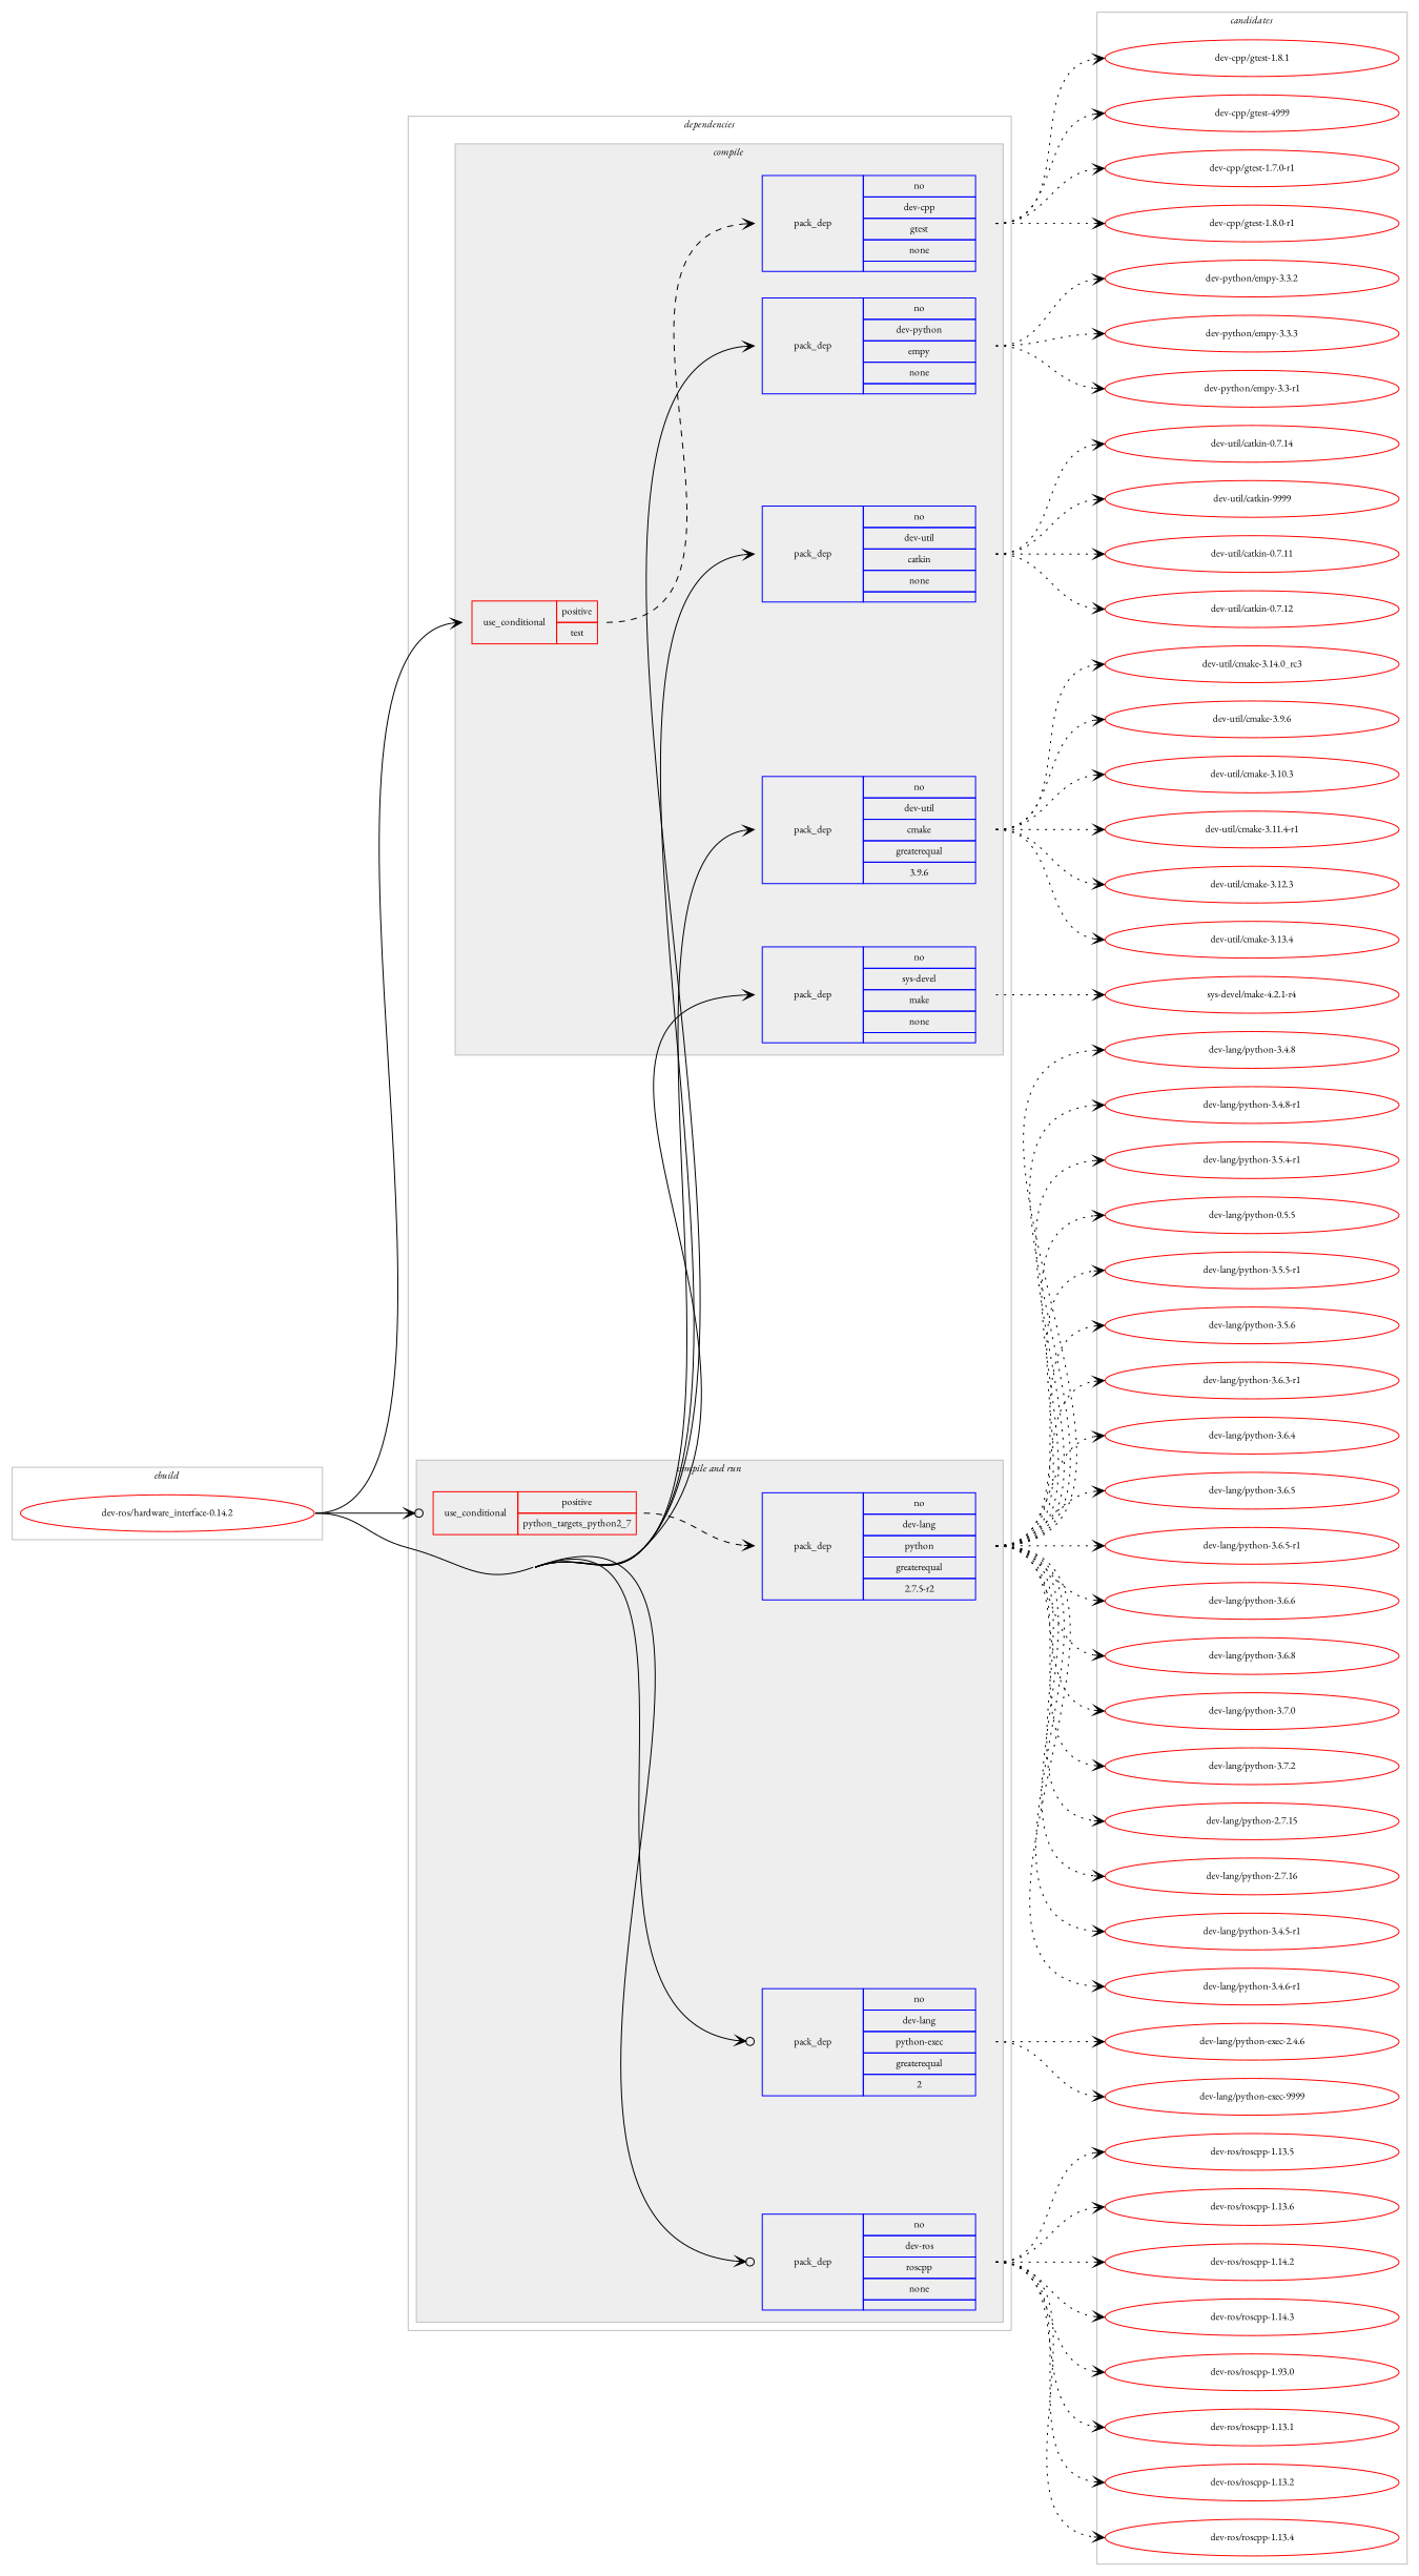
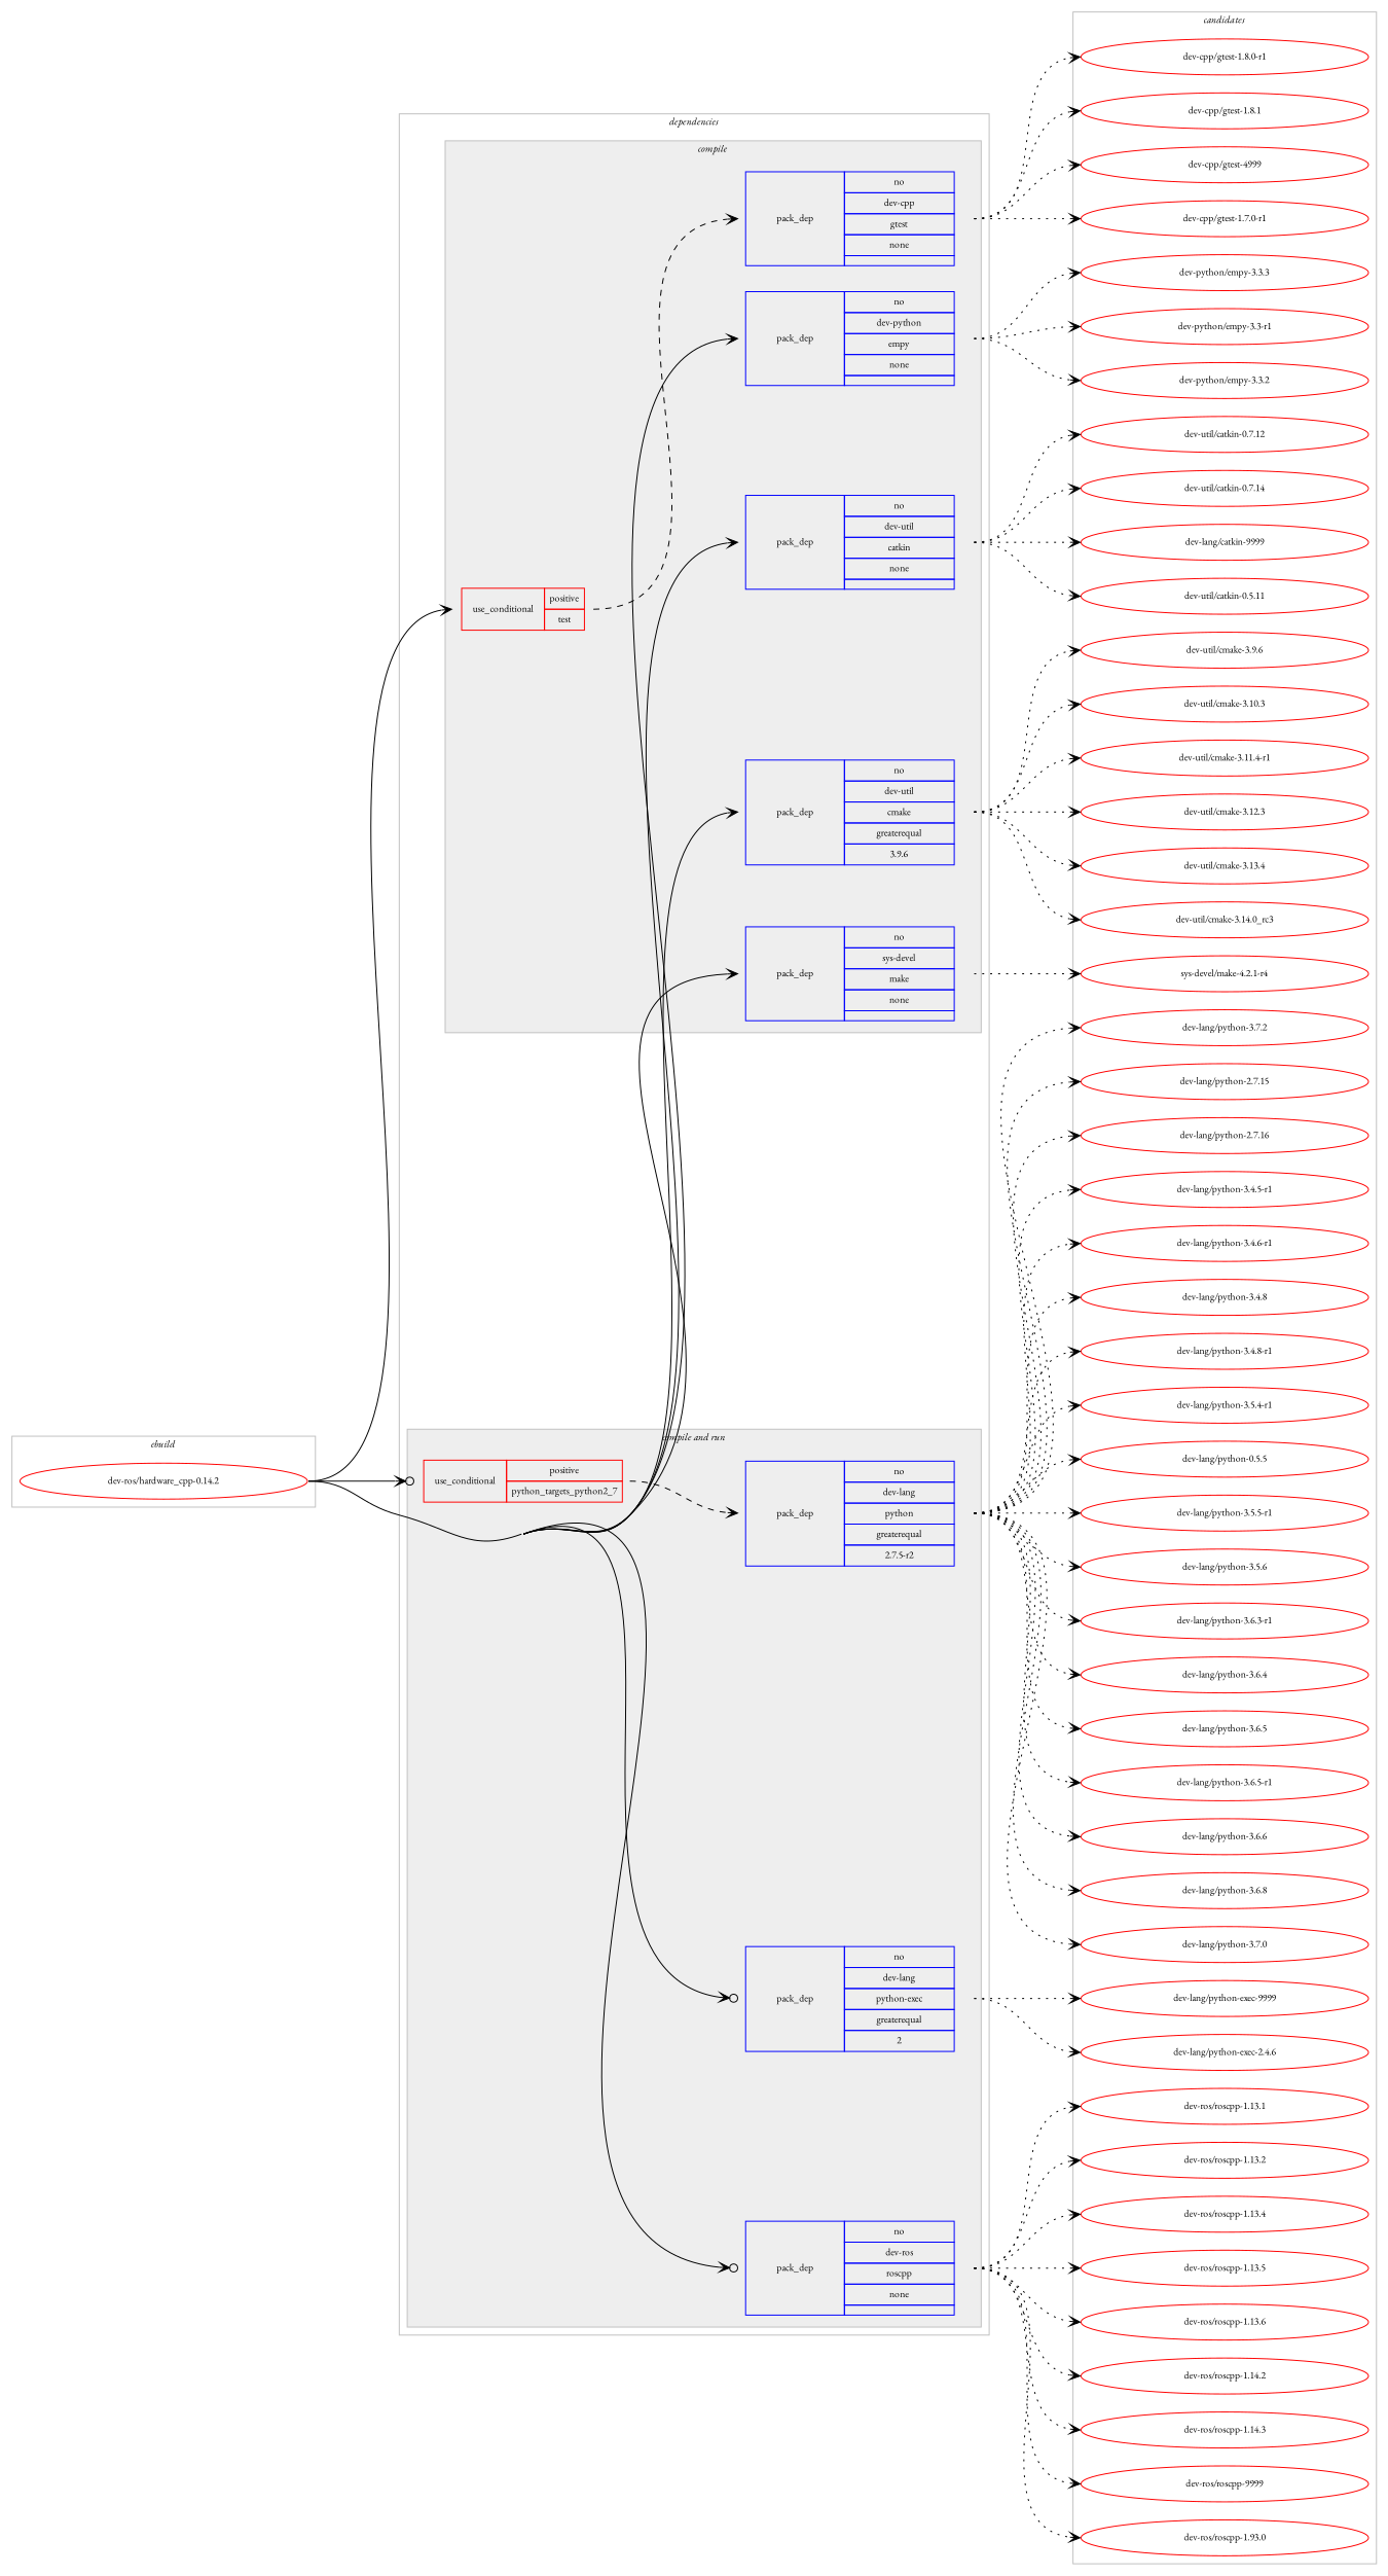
  digraph {
    compound=true
    concentrate=true
    fontname="EB Garamond"
    fontsize=10
    newrank=true
    rankdir=LR
    ranksep=1.5
    node [color=red fontname="EB Garamond" fontsize=10]
    edge [arrowhead=vee fontname="EB Garamond" headport=w style=dotted tailport=e weight=100]
-   n1 [label="dev-ros/hardware_interface-0.14.2" width=4]
+   n1 [label="dev-ros/hardware_cpp-0.14.2" width=4]
    n2 [color=blue label=<<TABLE BORDER="0" CELLBORDER="1" CELLSPACING="0" CELLPADDING="4" WIDTH="220"><TR><TD ROWSPAN="6" CELLPADDING="30">pack_dep</TD></TR><TR><TD WIDTH="110">no</TD></TR><TR><TD>dev-cpp</TD></TR><TR><TD>gtest</TD></TR><TR><TD>none</TD></TR><TR><TD></TD></TR></TABLE>> shape=none]
    n3 [label=<<TABLE BORDER="0" CELLBORDER="1" CELLSPACING="0" CELLPADDING="4"><TR><TD ROWSPAN="3" CELLPADDING="10">use_conditional</TD></TR><TR><TD>positive</TD></TR><TR><TD>test</TD></TR></TABLE>> shape=none]
    n4 [color=blue label=<<TABLE BORDER="0" CELLBORDER="1" CELLSPACING="0" CELLPADDING="4" WIDTH="220"><TR><TD ROWSPAN="6" CELLPADDING="30">pack_dep</TD></TR><TR><TD WIDTH="110">no</TD></TR><TR><TD>dev-python</TD></TR><TR><TD>empy</TD></TR><TR><TD>none</TD></TR><TR><TD></TD></TR></TABLE>> shape=none]
    n5 [color=blue label=<<TABLE BORDER="0" CELLBORDER="1" CELLSPACING="0" CELLPADDING="4" WIDTH="220"><TR><TD ROWSPAN="6" CELLPADDING="30">pack_dep</TD></TR><TR><TD WIDTH="110">no</TD></TR><TR><TD>dev-util</TD></TR><TR><TD>catkin</TD></TR><TR><TD>none</TD></TR><TR><TD></TD></TR></TABLE>> shape=none]
    n6 [color=blue label=<<TABLE BORDER="0" CELLBORDER="1" CELLSPACING="0" CELLPADDING="4" WIDTH="220"><TR><TD ROWSPAN="6" CELLPADDING="30">pack_dep</TD></TR><TR><TD WIDTH="110">no</TD></TR><TR><TD>dev-util</TD></TR><TR><TD>cmake</TD></TR><TR><TD>greaterequal</TD></TR><TR><TD>3.9.6</TD></TR></TABLE>> shape=none]
    n7 [color=blue label=<<TABLE BORDER="0" CELLBORDER="1" CELLSPACING="0" CELLPADDING="4" WIDTH="220"><TR><TD ROWSPAN="6" CELLPADDING="30">pack_dep</TD></TR><TR><TD WIDTH="110">no</TD></TR><TR><TD>sys-devel</TD></TR><TR><TD>make</TD></TR><TR><TD>none</TD></TR><TR><TD></TD></TR></TABLE>> shape=none]
    n8 [color=blue label=<<TABLE BORDER="0" CELLBORDER="1" CELLSPACING="0" CELLPADDING="4" WIDTH="220"><TR><TD ROWSPAN="6" CELLPADDING="30">pack_dep</TD></TR><TR><TD WIDTH="110">no</TD></TR><TR><TD>dev-lang</TD></TR><TR><TD>python</TD></TR><TR><TD>greaterequal</TD></TR><TR><TD>2.7.5-r2</TD></TR></TABLE>> shape=none]
    n9 [label=<<TABLE BORDER="0" CELLBORDER="1" CELLSPACING="0" CELLPADDING="4"><TR><TD ROWSPAN="3" CELLPADDING="10">use_conditional</TD></TR><TR><TD>positive</TD></TR><TR><TD>python_targets_python2_7</TD></TR></TABLE>> shape=none]
    n10 [color=blue label=<<TABLE BORDER="0" CELLBORDER="1" CELLSPACING="0" CELLPADDING="4" WIDTH="220"><TR><TD ROWSPAN="6" CELLPADDING="30">pack_dep</TD></TR><TR><TD WIDTH="110">no</TD></TR><TR><TD>dev-lang</TD></TR><TR><TD>python-exec</TD></TR><TR><TD>greaterequal</TD></TR><TR><TD>2</TD></TR></TABLE>> shape=none]
    n11 [color=blue label=<<TABLE BORDER="0" CELLBORDER="1" CELLSPACING="0" CELLPADDING="4" WIDTH="220"><TR><TD ROWSPAN="6" CELLPADDING="30">pack_dep</TD></TR><TR><TD WIDTH="110">no</TD></TR><TR><TD>dev-ros</TD></TR><TR><TD>roscpp</TD></TR><TR><TD>none</TD></TR><TR><TD></TD></TR></TABLE>> shape=none]
    n12 [label="dev-cpp/gtest-1.7.0-r1" width=4]
    n13 [label="dev-cpp/gtest-1.8.0-r1" width=4]
    n14 [label="dev-cpp/gtest-1.8.1" width=4]
    n15 [label="dev-cpp/gtest-4999" width=4]
    n16 [label="dev-python/empy-3.3-r1" width=4]
    n17 [label="dev-python/empy-3.3.2" width=4]
    n18 [label="dev-python/empy-3.3.3" width=4]
    n19 [label="sys-devel/make-4.2.1-r4" width=4]
-   n20 [label="dev-util/catkin-0.7.11" width=4]
+   n20 [label="dev-util/catkin-0.5.11" width=4]
    n21 [label="dev-util/catkin-0.7.12" width=4]
    n22 [label="dev-util/catkin-0.7.14" width=4]
-   n23 [label="dev-util/catkin-9999" width=4]
+   n23 [label="dev-lang/catkin-9999" width=4]
    n24 [label="dev-util/cmake-3.10.3" width=4]
    n25 [label="dev-util/cmake-3.11.4-r1" width=4]
    n26 [label="dev-util/cmake-3.12.3" width=4]
    n27 [label="dev-util/cmake-3.13.4" width=4]
    n28 [label="dev-util/cmake-3.14.0_rc3" width=4]
    n29 [label="dev-util/cmake-3.9.6" width=4]
    n30 [label="dev-lang/python-2.7.15" width=4]
    n31 [label="dev-lang/python-2.7.16" width=4]
    n32 [label="dev-lang/python-3.4.5-r1" width=4]
    n33 [label="dev-lang/python-3.4.6-r1" width=4]
    n34 [label="dev-lang/python-3.4.8" width=4]
    n35 [label="dev-lang/python-3.4.8-r1" width=4]
    n36 [label="dev-lang/python-3.5.4-r1" width=4]
    n37 [label="dev-lang/python-0.5.5" width=4]
    n38 [label="dev-lang/python-3.5.5-r1" width=4]
    n39 [label="dev-lang/python-3.5.6" width=4]
    n40 [label="dev-lang/python-3.6.3-r1" width=4]
    n41 [label="dev-lang/python-3.6.4" width=4]
    n42 [label="dev-lang/python-3.6.5" width=4]
    n43 [label="dev-lang/python-3.6.5-r1" width=4]
    n44 [label="dev-lang/python-3.6.6" width=4]
    n45 [label="dev-lang/python-3.6.8" width=4]
    n46 [label="dev-lang/python-3.7.0" width=4]
    n47 [label="dev-lang/python-3.7.2" width=4]
    n48 [label="dev-ros/roscpp-1.93.0" width=4]
    n49 [label="dev-ros/roscpp-1.13.1" width=4]
    n50 [label="dev-ros/roscpp-1.13.2" width=4]
    n51 [label="dev-ros/roscpp-1.13.4" width=4]
    n52 [label="dev-ros/roscpp-1.13.5" width=4]
    n53 [label="dev-ros/roscpp-1.13.6" width=4]
    n54 [label="dev-ros/roscpp-1.14.2" width=4]
    n55 [label="dev-ros/roscpp-1.14.3" width=4]
+   n56 [label="dev-ros/roscpp-9999" width=4]
    n57 [label="dev-lang/python-exec-2.4.6" width=4]
    n58 [label="dev-lang/python-exec-9999" width=4]
    subgraph cluster_1 {
      color=gray
      label=<<i>ebuild</i>>
      rank=same
      n1
    }
    subgraph cluster_2 {
      color=gray
      label=<<i>dependencies</i>>
      subgraph cluster_3 {
        color=gray
        fillcolor="#eeeeee"
        label=<<i>compile</i>>
        style=filled
        subgraph sub_4 {
          color=gray
          fillcolor="#eeeeee"
          label=<<i>compile</i>>
          style=filled
          n3
          subgraph sub_5 {
            color=gray
            fillcolor="#eeeeee"
            label=<<i>compile</i>>
            style=filled
            n2
          }
        }
        subgraph sub_6 {
          color=gray
          fillcolor="#eeeeee"
          label=<<i>compile</i>>
          style=filled
          n4
        }
        subgraph sub_7 {
          color=gray
          fillcolor="#eeeeee"
          label=<<i>compile</i>>
          style=filled
          n5
        }
        subgraph sub_8 {
          color=gray
          fillcolor="#eeeeee"
          label=<<i>compile</i>>
          style=filled
          n6
        }
        subgraph sub_9 {
          color=gray
          fillcolor="#eeeeee"
          label=<<i>compile</i>>
          style=filled
          n7
        }
      }
      subgraph cluster_10 {
        color=gray
        fillcolor="#eeeeee"
        label=<<i>compile and run</i>>
        style=filled
        subgraph sub_11 {
          color=gray
          fillcolor="#eeeeee"
          label=<<i>compile and run</i>>
          style=filled
          n9
          subgraph sub_12 {
            color=gray
            fillcolor="#eeeeee"
            label=<<i>compile and run</i>>
            style=filled
            n8
          }
        }
        subgraph sub_13 {
          color=gray
          fillcolor="#eeeeee"
          label=<<i>compile and run</i>>
          style=filled
          n10
        }
        subgraph sub_14 {
          color=gray
          fillcolor="#eeeeee"
          label=<<i>compile and run</i>>
          style=filled
          n11
        }
      }
      subgraph cluster_15 {
        color=gray
        fillcolor="#eeeeee"
        label=<<i>run</i>>
        style=filled
      }
    }
    subgraph cluster_16 {
      color=gray
      label=<<i>candidates</i>>
      rank=same
      subgraph sub_17 {
        color=black
        label=<<i>candidates</i>>
        nodesep=1
        rank=same
        n12
        n13
        n14
        n15
      }
      subgraph sub_18 {
        color=black
        label=<<i>candidates</i>>
        nodesep=1
        rank=same
        n16
        n17
        n18
      }
      subgraph sub_19 {
        color=black
        label=<<i>candidates</i>>
        nodesep=1
        rank=same
        n19
      }
      subgraph sub_20 {
        color=black
        label=<<i>candidates</i>>
        nodesep=1
        rank=same
        n20
        n21
        n22
        n23
      }
      subgraph sub_21 {
        color=black
        label=<<i>candidates</i>>
        nodesep=1
        rank=same
        n24
        n25
        n26
        n27
        n28
        n29
      }
      subgraph sub_22 {
        color=black
        label=<<i>candidates</i>>
        nodesep=1
        rank=same
        n30
        n31
        n32
        n33
        n34
        n35
        n36
        n37
        n38
        n39
        n40
        n41
        n42
        n43
        n44
        n45
        n46
        n47
      }
      subgraph sub_23 {
        color=black
        label=<<i>candidates</i>>
        nodesep=1
        rank=same
        n48
        n49
        n50
        n51
        n52
        n53
        n54
        n55
+       n56
      }
      subgraph sub_24 {
        color=black
        label=<<i>candidates</i>>
        nodesep=1
        rank=same
        n57
        n58
      }
    }
    n1 -> n3 [style=solid weight=20]
    n1 -> n4 [style=solid weight=20]
    n1 -> n5 [style=solid weight=20]
    n1 -> n6 [style=solid weight=20]
    n1 -> n7 [style=solid weight=20]
    n1 -> n9 [arrowhead=odotvee style=solid weight=20]
    n1 -> n10 [arrowhead=odotvee style=solid weight=20]
    n1 -> n11 [arrowhead=odotvee style=solid weight=20]
    n2 -> n12
    n2 -> n13
    n2 -> n14
    n2 -> n15
    n3 -> n2 [style=dashed weight=20]
    n4 -> n16
    n4 -> n17
    n4 -> n18
    n5 -> n20
    n5 -> n21
    n5 -> n22
    n5 -> n23
    n6 -> n24
    n6 -> n25
    n6 -> n26
    n6 -> n27
    n6 -> n28
    n6 -> n29
    n7 -> n19
    n8 -> n30
    n8 -> n31
    n8 -> n32
    n8 -> n33
    n8 -> n34
    n8 -> n35
    n8 -> n36
    n8 -> n37
    n8 -> n38
    n8 -> n39
    n8 -> n40
    n8 -> n41
    n8 -> n42
    n8 -> n43
    n8 -> n44
    n8 -> n45
    n8 -> n46
    n8 -> n47
    n9 -> n8 [style=dashed weight=20]
    n10 -> n57
    n10 -> n58
    n11 -> n48
    n11 -> n49
    n11 -> n50
    n11 -> n51
    n11 -> n52
    n11 -> n53
    n11 -> n54
    n11 -> n55
+   n11 -> n56
  }
